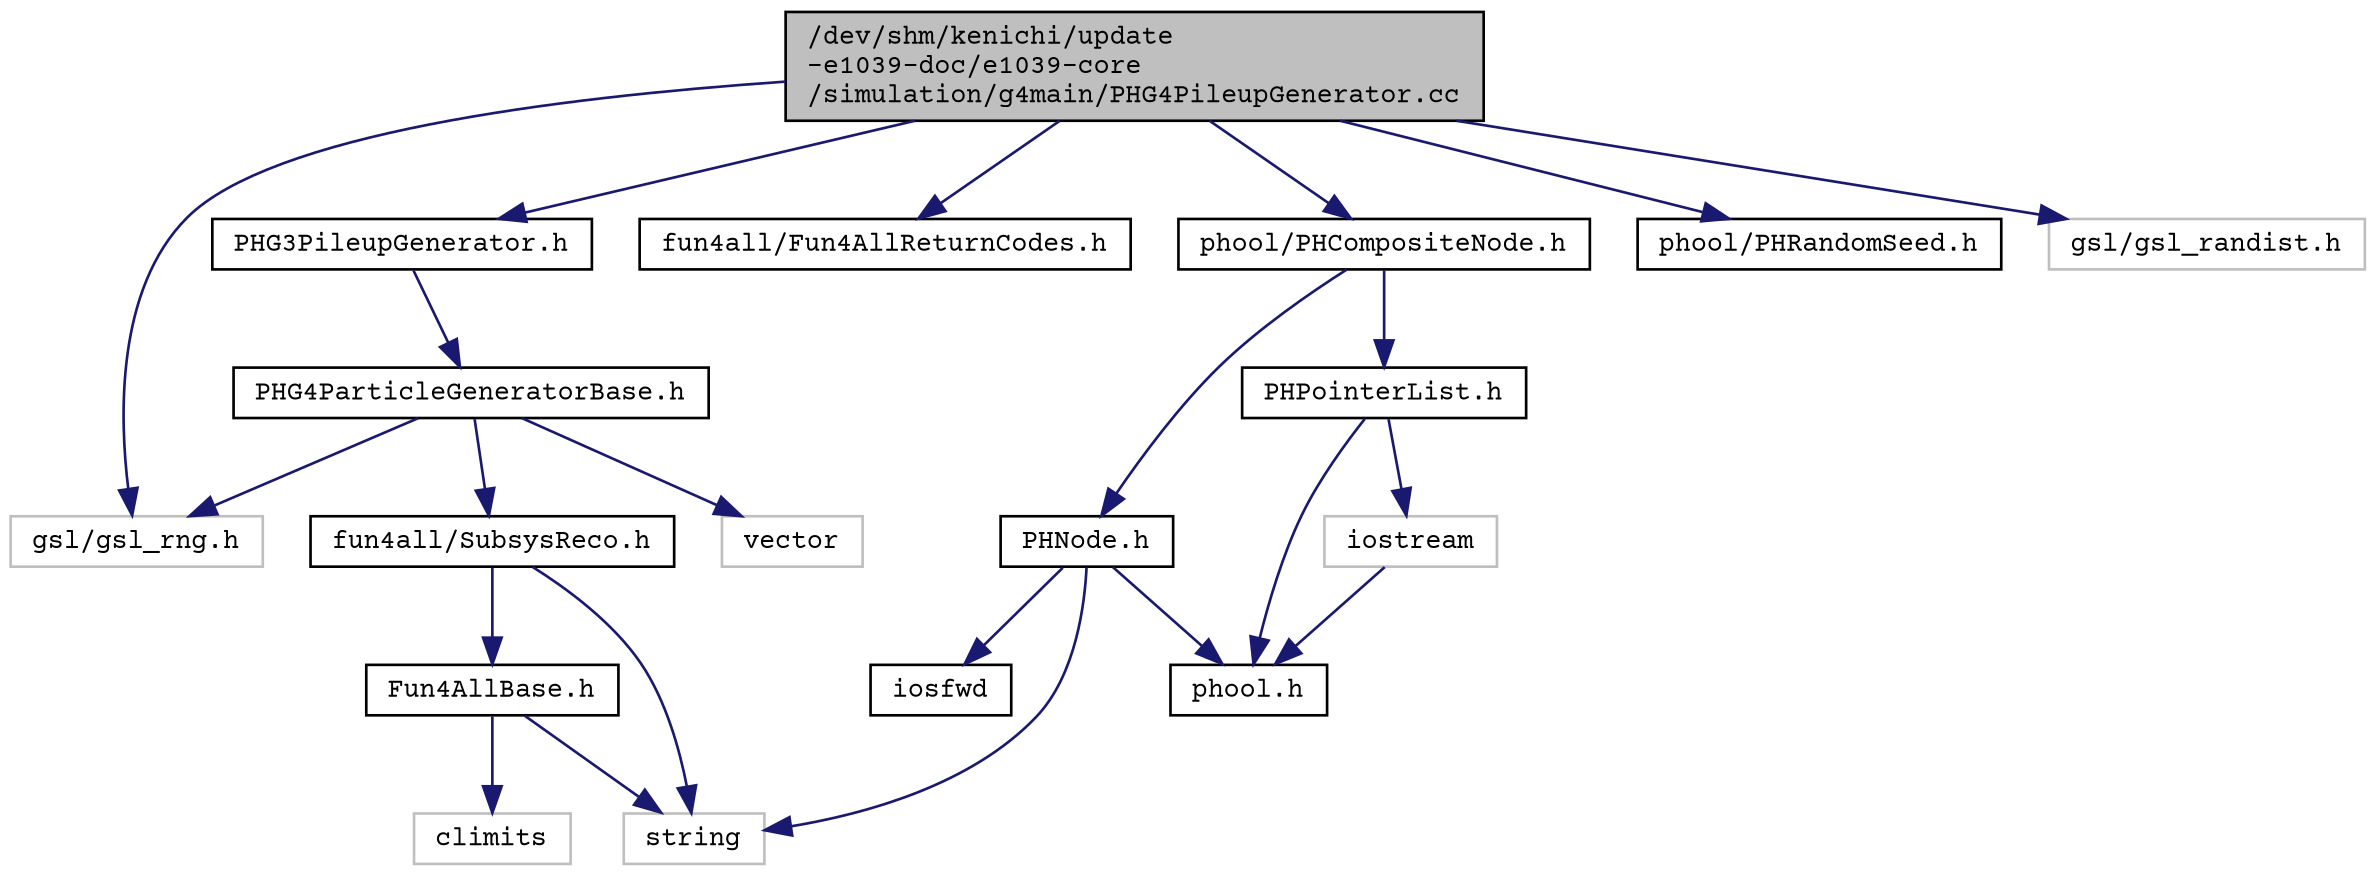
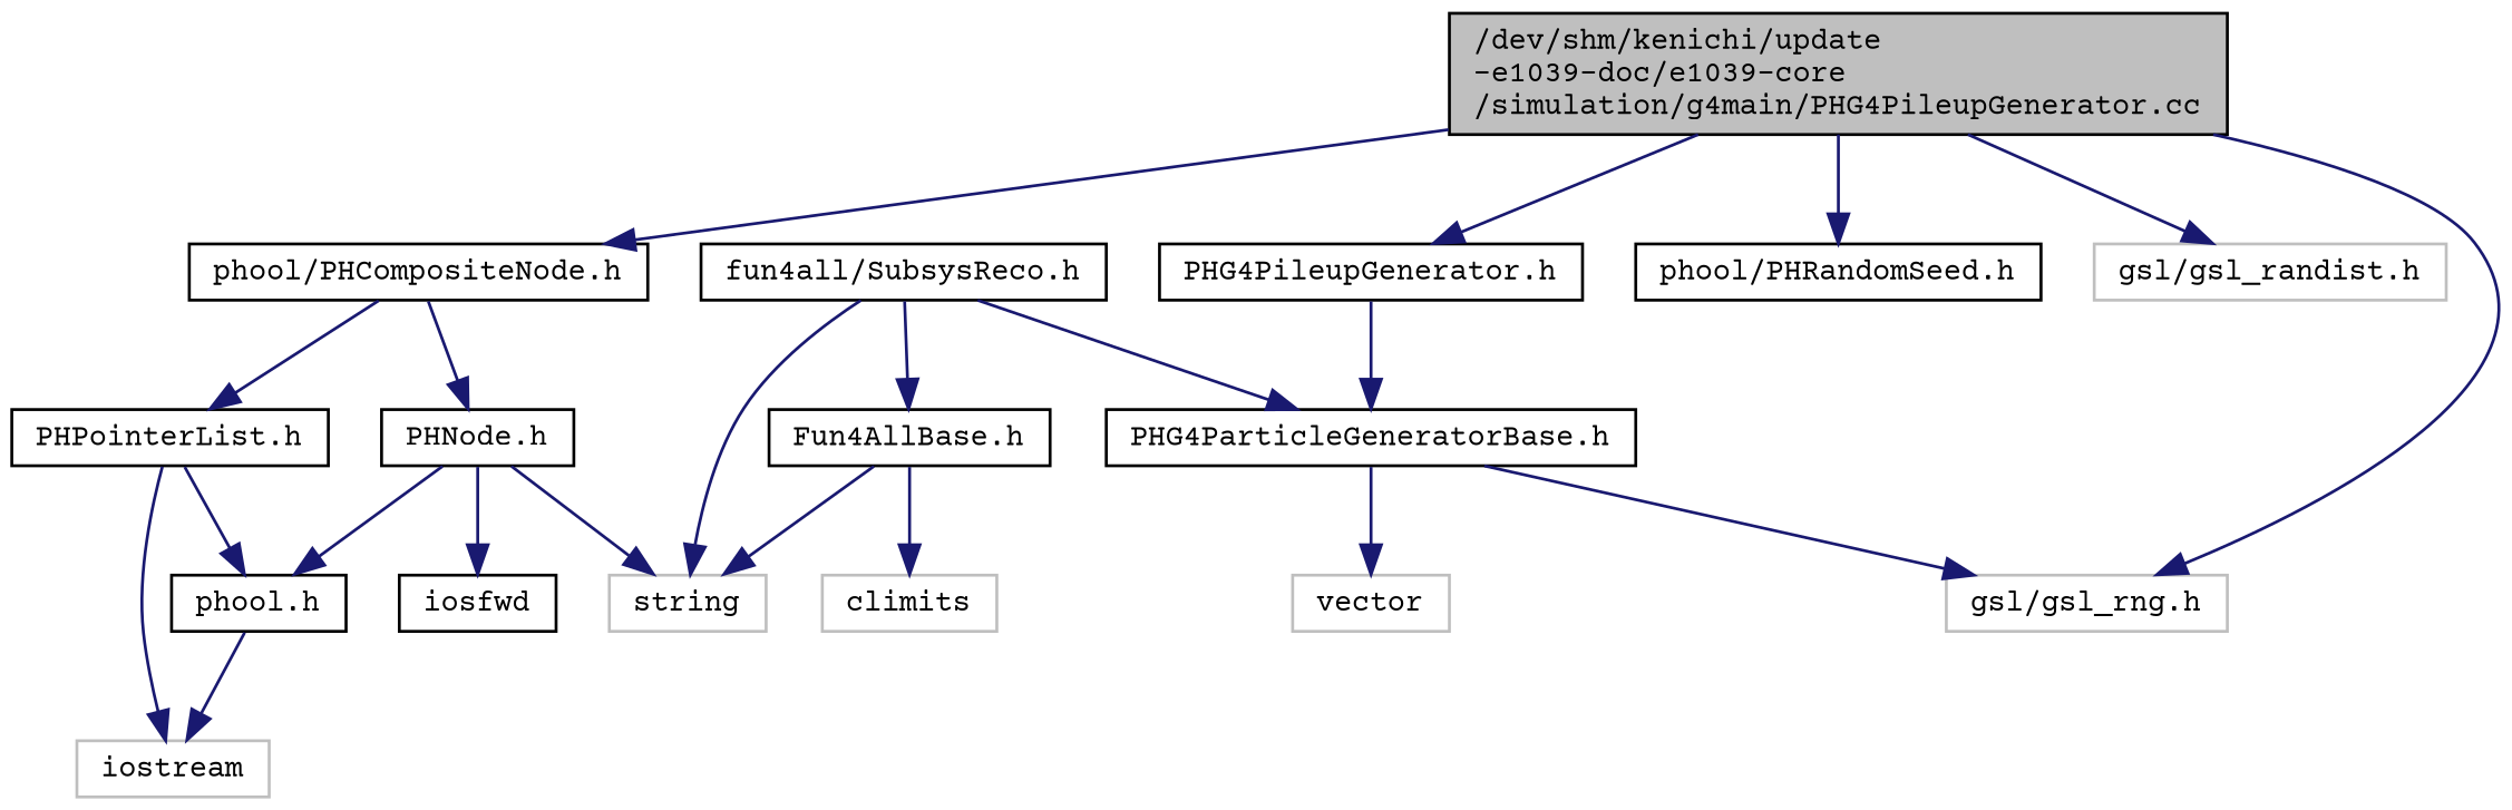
  digraph {
    fontname="Courier Prime"
    node [color=black fontname="Courier Prime" fontsize=10 shape=record]
    edge [color=midnightblue fontname="Courier Prime" fontsize=10 labelfontname=FreeSans labelfontsize=10 style=solid]
    n1 [fillcolor=grey75 fontcolor=black height=0.2 label="/dev/shm/kenichi/update\l-e1039-doc/e1039-core\l/simulation/g4main/PHG4PileupGenerator.cc" style=filled width=0.4]
-   n2 [height=0.2 label="PHG3PileupGenerator.h" width=0.4]
+   n2 [height=0.2 label="PHG4PileupGenerator.h" width=0.4]
    n3 [color=grey75 height=0.2 label="gsl/gsl_rng.h" width=0.4]
-   n4 [height=0.2 label="fun4all/Fun4AllReturnCodes.h" width=0.4]
    n5 [height=0.2 label="phool/PHCompositeNode.h" width=0.4]
    n6 [height=0.2 label="phool/PHRandomSeed.h" width=0.4]
    n7 [color=grey75 height=0.2 label="gsl/gsl_randist.h" width=0.4]
    n8 [height=0.2 label="PHG4ParticleGeneratorBase.h" width=0.4]
    n9 [height=0.2 label="PHNode.h" width=0.4]
    n10 [height=0.2 label="PHPointerList.h" width=0.4]
    n11 [height=0.2 label="fun4all/SubsysReco.h" width=0.4]
    n12 [color=grey75 height=0.2 label=vector width=0.4]
    n13 [height=0.2 label="Fun4AllBase.h" width=0.4]
    n14 [color=grey75 height=0.2 label=string width=0.4]
    n15 [color=grey75 height=0.2 label=climits width=0.4]
    n16 [height=0.2 label="phool.h" width=0.4]
    n17 [color=grey75 height=0.2 label=iostream width=0.4]
    n18 [height=0.2 label=iosfwd width=0.4]
    n1 -> n2
    n1 -> n3
-   n1 -> n4
    n1 -> n5
    n1 -> n6
    n1 -> n7
    n2 -> n8
    n5 -> n9
    n5 -> n10
    n8 -> n3
-   n8 -> n11
+   n11 -> n8
    n8 -> n12
    n9 -> n14
    n9 -> n16
    n9 -> n18
    n10 -> n16
    n10 -> n17
    n11 -> n13
    n11 -> n14
    n13 -> n14
    n13 -> n15
-   n17 -> n16
+   n16 -> n17
  }
